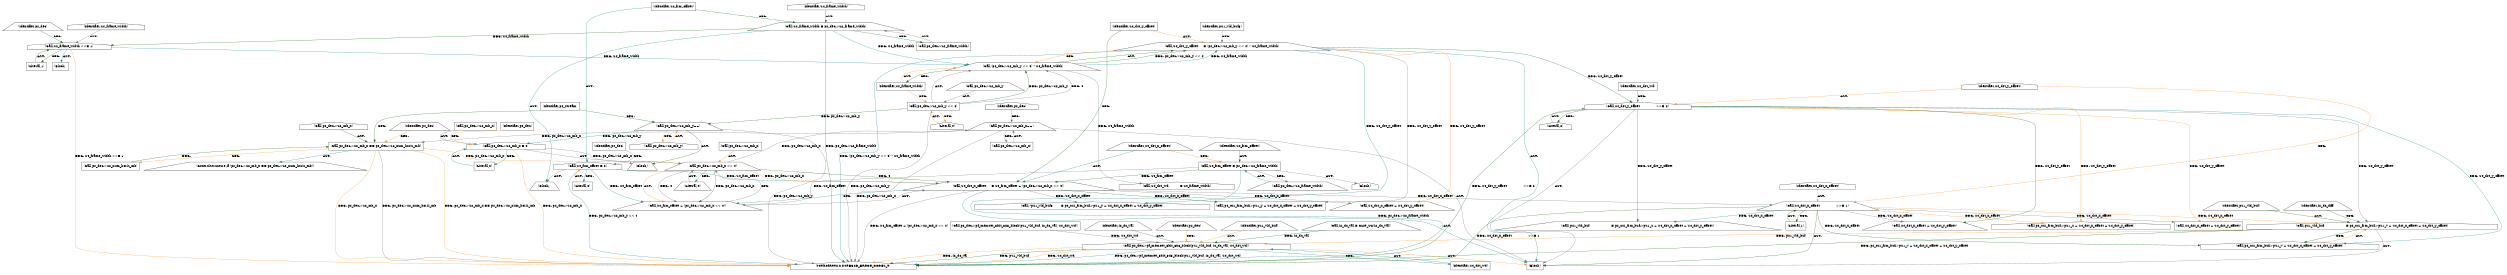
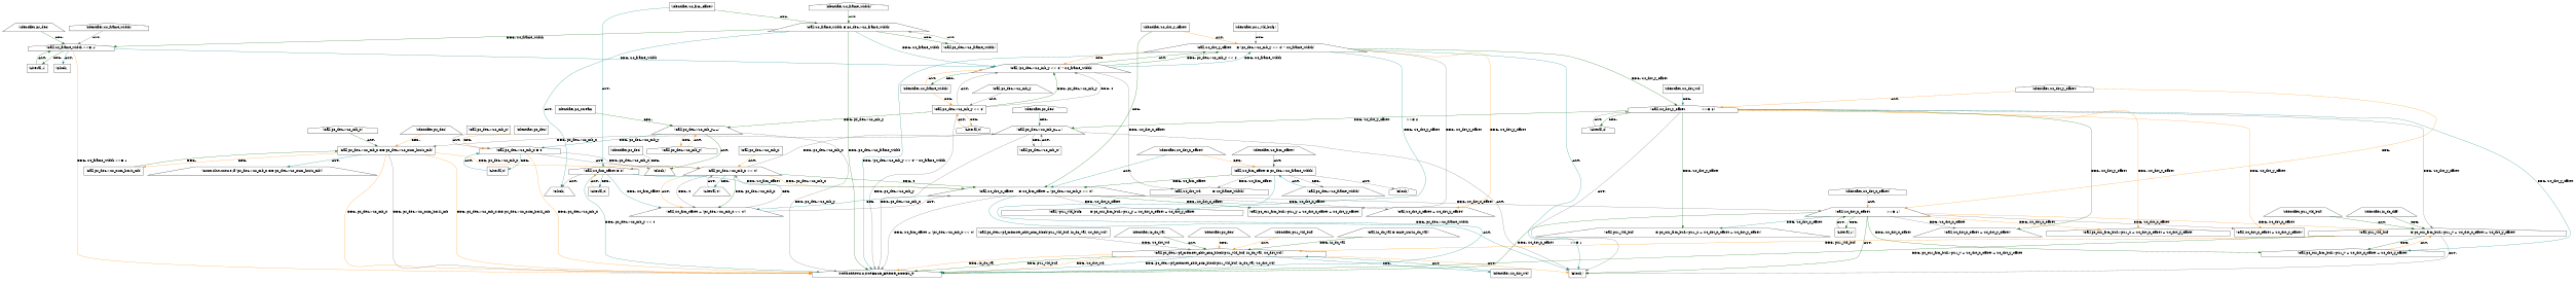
  digraph {
    node [shape=trapezium]
    edge [color=darkgreen]
    n1 [label="(Call,pu1_vld_buf                     = ps_cur_frm_buf->pu1_v + u4_dst_x_offset + u4_dst_y_offset)" shape=house]
    n2 [label="(Call,ps_dec->pf_memset_8bit_8x8_block(pu1_vld_buf, i2_dc_val, u4_dst_wd))" shape=house]
    n3 [label="(MethodReturn,IMPEG2D_ERROR_CODES_T)" shape=house]
    n4 [label="(Call,ps_cur_frm_buf->pu1_v + u4_dst_x_offset + u4_dst_y_offset)" shape=house]
    n5 [label="(Block,)" shape=box]
    n6 [label="(Identifier,u4_dst_wd)" shape=box]
    n7 [label="(Call,u4_dst_x_offset                >>= 1)"]
    n8 [label="(Call,ps_cur_frm_buf->pu1_u + u4_dst_x_offset + u4_dst_y_offset)" shape=house]
    n9 [label="(Call,u4_dst_x_offset + u4_dst_y_offset)" shape=box]
    n10 [label="(Call,u4_dst_x_offset + u4_dst_y_offset)"]
    n11 [label="(Literal,1)" shape=box]
    n12 [label="(Call,pu1_vld_buf                     = ps_cur_frm_buf->pu1_u + u4_dst_x_offset + u4_dst_y_offset)"]
    n13 [label="(Call,u4_dst_x_offset     = u4_frm_offset + (ps_dec->u2_mb_x << 4))"]
    n14 [label="(Call,*pu1_vld_buf8        = ps_cur_frm_buf->pu1_y + u4_dst_x_offset + u4_dst_y_offset)" shape=house]
    n15 [label="(Call,ps_cur_frm_buf->pu1_y + u4_dst_x_offset + u4_dst_y_offset)" shape=box]
    n16 [label="(Call,u4_frm_offset + (ps_dec->u2_mb_x << 4))"]
    n17 [label="(Call,u4_dst_x_offset + u4_dst_y_offset)"]
    n18 [label="(Call,ps_dec->u2_mb_x << 4)"]
    n19 [label="(Call,u4_frm_offset = 0)" shape=house]
    n20 [label="(Literal,0)" shape=box]
    n21 [label="(Block,)"]
    n22 [label="(Call,u4_frm_offset = ps_dec->u2_frame_width)" shape=box]
    n23 [label="(Block,)" shape=house]
    n24 [label="(Call,ps_dec->u2_frame_width)"]
    n25 [label="(Call,ps_dec->u2_mb_x++)"]
    n26 [label="(Literal,4)"]
    n27 [label="(Call,ps_dec->u2_mb_x == ps_dec->u2_num_horiz_mb)" shape=box]
    n28 [label="(Call,ps_dec->u2_mb_x)" shape=box]
    n29 [label="(Call,ps_dec->u2_mb_x = 0)" shape=house]
    n30 [label="(Literal,0)" shape=box]
    n31 [label="(Block,)"]
    n32 [label="(Call,ps_dec->u2_num_horiz_mb)" shape=box]
    n33 [label="(ControlStructure,if (ps_dec->u2_mb_x == ps_dec->u2_num_horiz_mb))"]
    n34 [label="(Call,u4_dst_y_offset                >>= 2)" shape=house]
    n35 [label="(Literal,2)" shape=house]
    n36 [label="(Call,u4_dst_y_offset     = (ps_dec->u2_mb_y << 4) * u4_frame_width)"]
    n37 [label="(Call,(ps_dec->u2_mb_y << 4) * u4_frame_width)"]
    n38 [label="(Call,u4_dst_wd           = u4_frame_width)" shape=house]
    n39 [label="(Identifier,u4_frame_width)" shape=box]
    n40 [label="(Call,ps_dec->u2_mb_y << 4)" shape=box]
    n41 [label="(Call,ps_dec->u2_mb_y++)"]
    n42 [label="(Literal,4)" shape=house]
    n43 [label="(Call,ps_dec->u2_mb_y)" shape=house]
    n44 [label="(Call,u4_frame_width <<= 1)" shape=house]
    n45 [label="(Literal,1)" shape=box]
    n46 [label="(Block,)" shape=box]
    n47 [label="(Call,u4_frame_width = ps_dec->u2_frame_width)"]
    n48 [label="(Call,ps_dec->u2_frame_width)" shape=box]
    n49 [label="(Identifier,pu1_vld_buf8)" shape=box]
    n50 [label="(Identifier,u4_dst_x_offset)"]
    n51 [label="(Identifier,u4_frm_offset)" shape=box]
    n52 [label="(Identifier,ps_dec)" shape=box]
    n53 [label="(Identifier,ps_dec)"]
    n54 [label="(Identifier,u4_frame_width)" shape=house]
    n55 [label="(Call,ps_dec->pf_memset_8bit_8x8_block(pu1_vld_buf, i2_dc_val, u4_dst_wd))" shape=box]
    n56 [label="(Call,ps_dec->u2_mb_x)" shape=box]
    n57 [label="(Identifier,i2_dc_val)"]
    n58 [label="(Call,ps_dec->u2_mb_x)" shape=house]
    n59 [label="(Identifier,ps_stream)" shape=box]
    n60 [label="(Identifier,ps_dec)"]
    n61 [label="(Identifier,pu1_vld_buf)"]
    n62 [label="(Identifier,pu1_vld_buf)"]
    n63 [label="(Call,ps_dec->u2_mb_x)" shape=box]
    n64 [label="(Identifier,ps_dec)" shape=house]
    n65 [label="(Call,ps_dec->u2_mb_y)"]
    n66 [label="(Call,i2_dc_val = CLIP_U8(i2_dc_val))"]
    n67 [label="(Identifier,ps_dec)" shape=box]
    n68 [label="(Identifier,u4_dst_y_offset)" shape=house]
    n69 [label="(Identifier,ps_dec)"]
    n70 [label="(Identifier,u4_dst_wd)" shape=box]
    n71 [label="(Identifier,u4_frame_width)" shape=house]
    n72 [label="(Identifier,u4_dst_y_offset)" shape=box]
    n73 [label="(Identifier,u4_dst_x_offset)" shape=house]
    n74 [label="(Identifier,i2_dc_diff)"]
    n75 [label="(Identifier,u4_frm_offset)"]
    n1 -> n2 [color=darkorange label="DDG: pu1_vld_buf"]
    n1 -> n3 [label="DDG: ps_cur_frm_buf->pu1_v + u4_dst_x_offset + u4_dst_y_offset"]
    n1 -> n4 [label="CFG: "]
    n1 -> n5 [color=gray40 label="AST: "]
    n2 -> n3 [color=darkorange label="DDG: i2_dc_val"]
    n2 -> n3 [label="DDG: pu1_vld_buf"]
    n2 -> n3 [color=darkorange label="DDG: u4_dst_wd"]
    n2 -> n3 [color=teal label="DDG: ps_dec->pf_memset_8bit_8x8_block(pu1_vld_buf, i2_dc_val, u4_dst_wd)"]
    n2 -> n5 [color=darkorange label="AST: "]
    n2 -> n6 [color=teal label="CFG: "]
    n4 -> n1 [color=darkorange label="AST: "]
    n6 -> n2 [color=teal label="AST: "]
    n7 -> n1 [color=darkorange label="DDG: u4_dst_x_offset"]
    n7 -> n3 [label="DDG: u4_dst_x_offset                >>= 1"]
    n7 -> n4 [label="DDG: u4_dst_x_offset"]
    n7 -> n5 [label="AST: "]
    n7 -> n8 [color=darkorange label="DDG: u4_dst_x_offset"]
    n7 -> n9 [color=gray40 label="DDG: u4_dst_x_offset"]
    n7 -> n10 [color=gray40 label="DDG: u4_dst_x_offset"]
    n7 -> n11 [label="CFG: "]
    n7 -> n12 [color=teal label="DDG: u4_dst_x_offset"]
    n11 -> n7 [label="AST: "]
    n13 -> n3 [color=gray40 label="DDG: u4_frm_offset + (ps_dec->u2_mb_x << 4)"]
    n13 -> n5 [color=teal label="AST: "]
    n13 -> n7 [color=gray40 label="DDG: u4_dst_x_offset"]
    n13 -> n14 [color=gray40 label="DDG: u4_dst_x_offset"]
    n13 -> n15 [label="DDG: u4_dst_x_offset"]
    n13 -> n16 [color=teal label="CFG: "]
    n13 -> n17 [color=gray40 label="DDG: u4_dst_x_offset"]
    n16 -> n13 [color=gray40 label="AST: "]
    n16 -> n18 [color=gray40 label="CFG: "]
    n18 -> n13 [color=darkorange label="DDG: ps_dec->u2_mb_x"]
    n18 -> n13 [label="DDG: 4"]
    n18 -> n16 [color=darkorange label="AST: "]
    n18 -> n16 [label="DDG: ps_dec->u2_mb_x"]
    n18 -> n16 [color=gray40 label="DDG: 4"]
    n18 -> n25 [color=gray40 label="DDG: ps_dec->u2_mb_x"]
    n18 -> n26 [color=teal label="CFG: "]
    n19 -> n3 [color=teal label="DDG: ps_dec->u2_mb_y << 4"]
    n19 -> n13 [color=teal label="DDG: u4_frm_offset"]
    n19 -> n16 [color=teal label="DDG: u4_frm_offset"]
    n19 -> n20 [color=teal label="CFG: "]
    n19 -> n21 [color=gray40 label="AST: "]
    n20 -> n19 [color=darkorange label="AST: "]
    n22 -> n3 [color=teal label="DDG: ps_dec->u2_frame_width"]
    n22 -> n13 [label="DDG: u4_frm_offset"]
-   n22 -> n16 [color=gray40 label="DDG: u4_frm_offset"]
+   n22 -> n38 [color=gray40 label="DDG: u4_frm_offset"]
    n22 -> n23 [color=gray40 label="AST: "]
    n22 -> n24 [color=gray40 label="CFG: "]
    n24 -> n22 [color=teal label="AST: "]
    n25 -> n3 [color=gray40 label="DDG: ps_dec->u2_mb_x"]
    n25 -> n5 [color=gray40 label="AST: "]
    n25 -> n27 [color=gray40 label="DDG: ps_dec->u2_mb_x"]
    n25 -> n28 [color=gray40 label="CFG: "]
    n26 -> n18 [color=gray40 label="AST: "]
    n27 -> n3 [color=gray40 label="DDG: ps_dec->u2_num_horiz_mb"]
    n27 -> n3 [color=darkorange label="DDG: ps_dec->u2_mb_x == ps_dec->u2_num_horiz_mb"]
    n27 -> n3 [color=darkorange label="DDG: ps_dec->u2_mb_x"]
    n27 -> n18 [color=darkorange label="DDG: ps_dec->u2_mb_x"]
    n27 -> n32 [color=darkorange label="CFG: "]
    n27 -> n33 [color=teal label="AST: "]
    n28 -> n25 [color=gray40 label="AST: "]
    n29 -> n3 [color=darkorange label="DDG: ps_dec->u2_mb_x"]
    n29 -> n18 [color=gray40 label="DDG: ps_dec->u2_mb_x"]
    n29 -> n30 [color=teal label="CFG: "]
    n29 -> n31 [color=gray40 label="AST: "]
    n30 -> n29 [color=teal label="AST: "]
    n32 -> n27 [label="DDG: "]
    n34 -> n1 [color=gray40 label="DDG: u4_dst_y_offset"]
-   n34 -> n3 [label="DDG: u4_dst_y_offset                >>= 2"]
+   n34 -> n25 [label="DDG: u4_dst_y_offset                >>= 2"]
    n34 -> n4 [color=teal label="DDG: u4_dst_y_offset"]
    n34 -> n5 [color=gray40 label="AST: "]
    n34 -> n8 [color=darkorange label="DDG: u4_dst_y_offset"]
    n34 -> n9 [color=darkorange label="DDG: u4_dst_y_offset"]
    n34 -> n10 [label="DDG: u4_dst_y_offset"]
    n34 -> n12 [label="DDG: u4_dst_y_offset"]
    n34 -> n35 [label="CFG: "]
    n35 -> n34 [color=gray40 label="AST: "]
    n36 -> n3 [color=teal label="DDG: (ps_dec->u2_mb_y << 4) * u4_frame_width"]
    n36 -> n5 [color=teal label="AST: "]
    n36 -> n14 [color=teal label="DDG: u4_dst_y_offset"]
    n36 -> n15 [color=gray40 label="DDG: u4_dst_y_offset"]
    n36 -> n17 [color=darkorange label="DDG: u4_dst_y_offset"]
    n36 -> n34 [label="DDG: u4_dst_y_offset"]
    n36 -> n37 [color=darkorange label="CFG: "]
    n37 -> n36 [label="AST: "]
    n37 -> n36 [label="DDG: ps_dec->u2_mb_y << 4"]
    n37 -> n36 [color=teal label="DDG: u4_frame_width"]
-   n37 -> n38 [color=gray40 label="DDG: u4_frame_width"]
+   n37 -> n38 [color=gray40 label="DDG: u4_dst_x_offset"]
    n37 -> n39 [label="CFG: "]
    n39 -> n37 [color=darkorange label="AST: "]
    n39 -> n40 [color=darkorange label="CFG: "]
    n40 -> n3 [color=gray40 label="DDG: ps_dec->u2_mb_y"]
    n40 -> n37 [color=gray40 label="AST: "]
    n40 -> n37 [label="DDG: ps_dec->u2_mb_y"]
    n40 -> n37 [color=gray40 label="DDG: 4"]
    n40 -> n41 [label="DDG: ps_dec->u2_mb_y"]
    n40 -> n42 [color=darkorange label="CFG: "]
    n41 -> n3 [color=gray40 label="DDG: ps_dec->u2_mb_y"]
    n41 -> n29 [color=teal label="DDG: ps_dec->u2_mb_y"]
    n41 -> n31 [label="AST: "]
    n41 -> n43 [color=darkorange label="CFG: "]
    n42 -> n40 [color=darkorange label="AST: "]
    n43 -> n41 [color=darkorange label="AST: "]
    n44 -> n3 [color=darkorange label="DDG: u4_frame_width <<= 1"]
    n44 -> n37 [color=teal label="DDG: u4_frame_width"]
    n44 -> n45 [label="CFG: "]
    n44 -> n46 [color=teal label="AST: "]
    n45 -> n44 [label="AST: "]
    n47 -> n3 [label="DDG: ps_dec->u2_frame_width"]
    n47 -> n21 [color=teal label="AST: "]
    n47 -> n37 [color=teal label="DDG: u4_frame_width"]
    n47 -> n44 [label="DDG: u4_frame_width"]
    n47 -> n48 [label="CFG: "]
    n48 -> n47 [color=gray40 label="AST: "]
    n49 -> n36 [color=gray40 label="CFG: "]
    n50 -> n13 [color=teal label="AST: "]
    n50 -> n22 [color=darkorange label="CFG: "]
    n51 -> n19 [color=teal label="AST: "]
    n51 -> n47 [label="CFG: "]
    n52 -> n29 [color=darkorange label="CFG: "]
    n53 -> n27 [color=darkorange label="CFG: "]
    n54 -> n44 [color=gray40 label="AST: "]
    n55 -> n2 [color=gray40 label="DDG: u4_dst_wd"]
    n56 -> n18 [color=darkorange label="AST: "]
    n57 -> n2 [label="AST: "]
    n58 -> n27 [label="AST: "]
-   n59 -> n27 [label="CFG: "]
    n59 -> n41 [label="CFG: "]
    n60 -> n2 [color=darkorange label="CFG: "]
    n61 -> n1 [label="AST: "]
    n62 -> n2 [color=darkorange label="AST: "]
    n63 -> n29 [color=gray40 label="AST: "]
    n64 -> n25 [color=teal label="CFG: "]
    n65 -> n40 [color=gray40 label="AST: "]
    n66 -> n2 [label="DDG: i2_dc_val"]
    n67 -> n19 [color=gray40 label="CFG: "]
    n68 -> n7 [color=darkorange label="CFG: "]
    n68 -> n34 [color=darkorange label="AST: "]
    n69 -> n44 [label="CFG: "]
    n70 -> n34 [color=teal label="CFG: "]
    n71 -> n47 [label="AST: "]
    n72 -> n13 [label="CFG: "]
    n72 -> n36 [color=darkorange label="AST: "]
    n73 -> n7 [color=darkorange label="AST: "]
    n74 -> n1 [label="CFG: "]
    n75 -> n22 [label="AST: "]
  }
